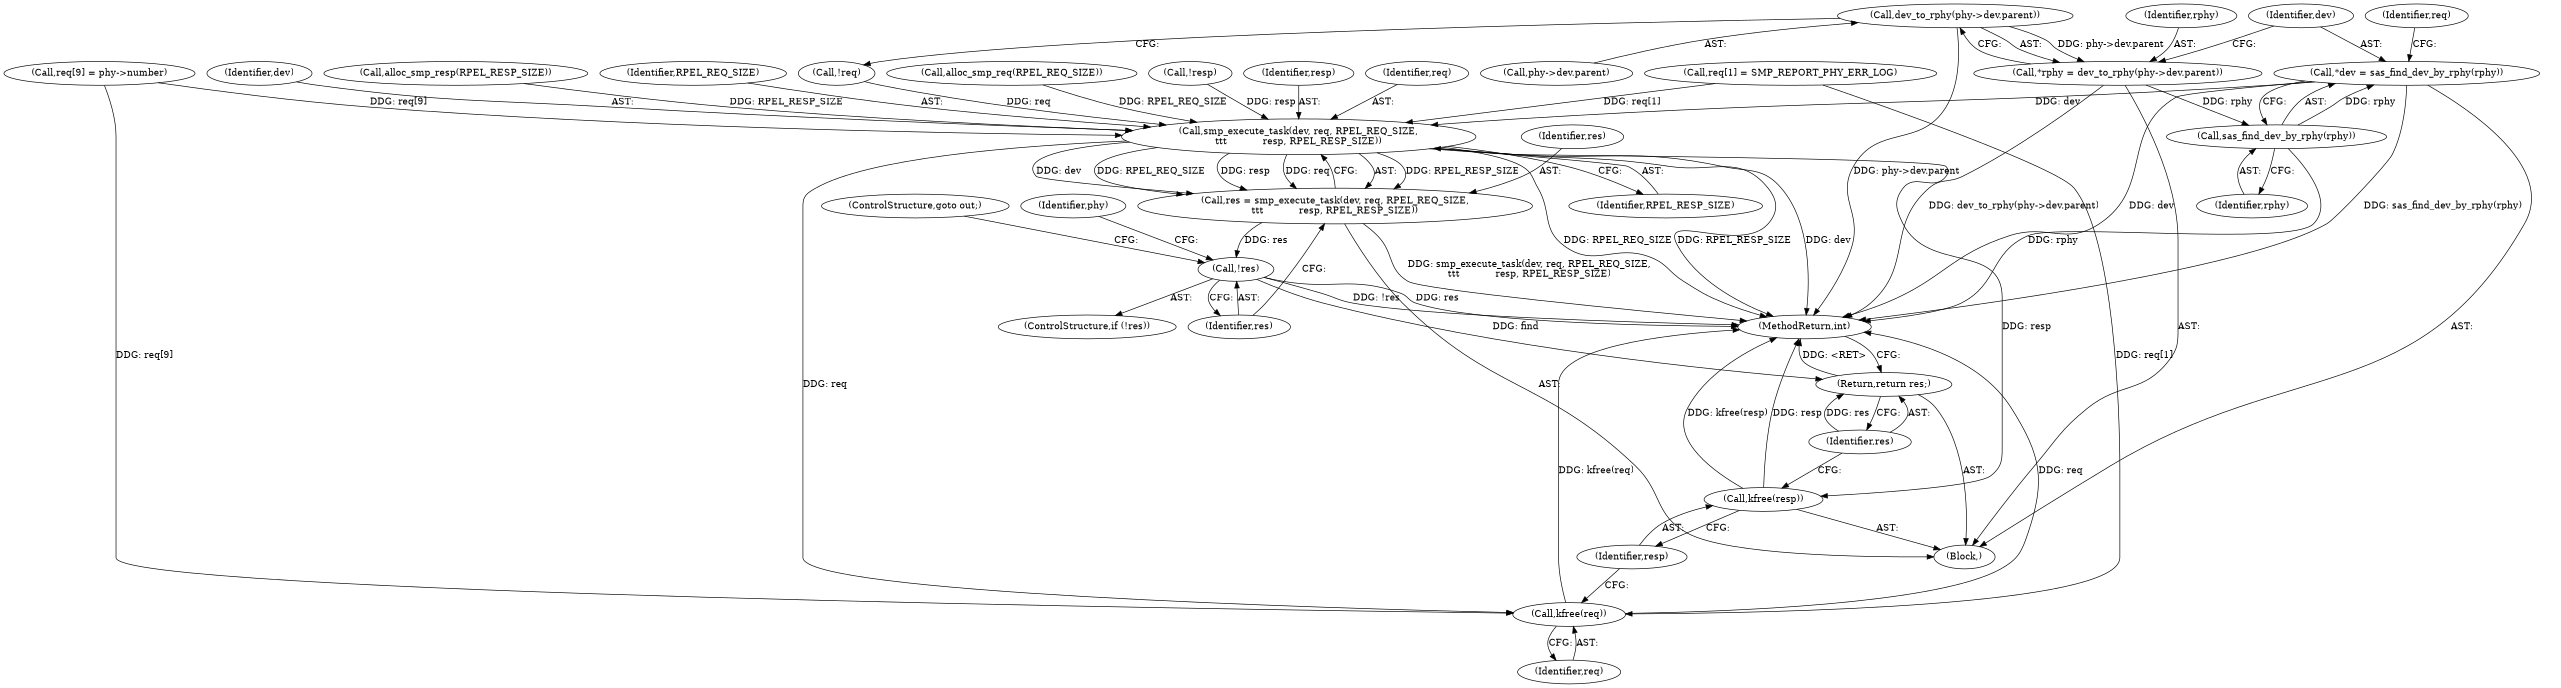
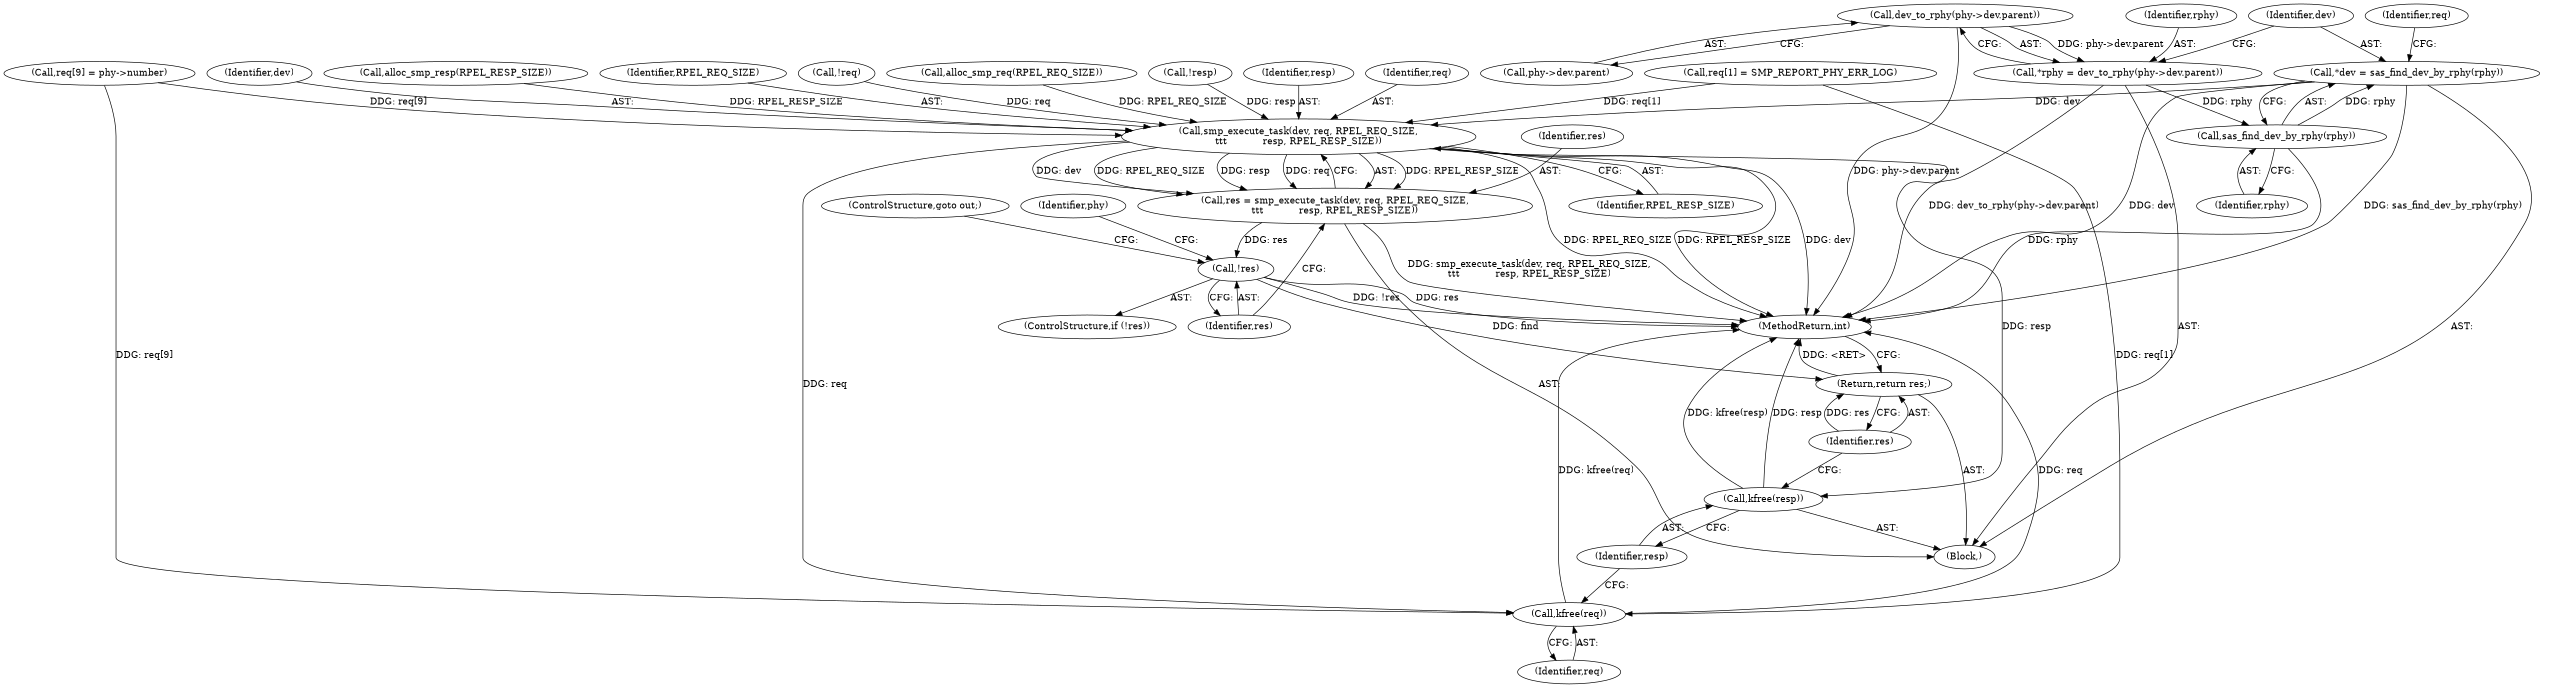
  digraph {
    n1 [label="(Call,*dev = sas_find_dev_by_rphy(rphy))"]
    n2 [label="(Call,sas_find_dev_by_rphy(rphy))"]
    n3 [label="(Call,smp_execute_task(dev, req, RPEL_REQ_SIZE,\n\t\t\t            resp, RPEL_RESP_SIZE))"]
    n4 [label="(MethodReturn,int)"]
    n5 [label="(Block,)"]
    n6 [label="(Identifier,rphy)"]
    n7 [label="(Call,res = smp_execute_task(dev, req, RPEL_REQ_SIZE,\n\t\t\t            resp, RPEL_RESP_SIZE))"]
    n8 [label="(Call,kfree(req))"]
    n9 [label="(Call,kfree(resp))"]
    n10 [label="(Identifier,RPEL_RESP_SIZE)"]
    n11 [label="(Return,return res;)"]
    n12 [label="(Call,*rphy = dev_to_rphy(phy->dev.parent))"]
    n13 [label="(Call,dev_to_rphy(phy->dev.parent))"]
    n14 [label="(Call,phy->dev.parent)"]
    n15 [label="(Call,!res)"]
    n16 [label="(Identifier,req)"]
    n17 [label="(Identifier,resp)"]
    n18 [label="(Identifier,res)"]
    n19 [label="(ControlStructure,if (!res))"]
    n20 [label="(Identifier,res)"]
    n21 [label="(Call,req[9] = phy->number)"]
    n22 [label="(Call,!resp)"]
    n23 [label="(Call,!req)"]
    n24 [label="(Call,req[1] = SMP_REPORT_PHY_ERR_LOG)"]
    n25 [label="(Identifier,resp)"]
    n26 [label="(Identifier,rphy)"]
    n27 [label="(ControlStructure,goto out;)"]
    n28 [label="(Identifier,req)"]
    n29 [label="(Identifier,dev)"]
    n30 [label="(Identifier,req)"]
    n31 [label="(Identifier,phy)"]
    n32 [label="(Call,alloc_smp_resp(RPEL_RESP_SIZE))"]
    n33 [label="(Identifier,res)"]
    n34 [label="(Identifier,dev)"]
    n35 [label="(Identifier,RPEL_REQ_SIZE)"]
    n36 [label="(Call,alloc_smp_req(RPEL_REQ_SIZE))"]
    n1 -> n2 [label="CFG: "]
    n1 -> n3 [label="DDG: dev"]
    n1 -> n4 [label="DDG: dev"]
    n1 -> n4 [label="DDG: sas_find_dev_by_rphy(rphy)"]
    n1 -> n5 [label="AST: "]
    n2 -> n1 [label="AST: "]
    n2 -> n1 [label="DDG: rphy"]
    n2 -> n4 [label="DDG: rphy"]
    n2 -> n6 [label="CFG: "]
    n3 -> n4 [label="DDG: RPEL_RESP_SIZE"]
    n3 -> n4 [label="DDG: RPEL_REQ_SIZE"]
    n3 -> n4 [label="DDG: dev"]
    n3 -> n7 [label="AST: "]
    n3 -> n7 [label="DDG: RPEL_RESP_SIZE"]
    n3 -> n7 [label="DDG: dev"]
    n3 -> n7 [label="DDG: RPEL_REQ_SIZE"]
    n3 -> n7 [label="DDG: resp"]
    n3 -> n7 [label="DDG: req"]
    n3 -> n8 [label="DDG: req"]
    n3 -> n9 [label="DDG: resp"]
    n3 -> n10 [label="CFG: "]
    n4 -> n11 [label="CFG: "]
    n6 -> n2 [label="AST: "]
    n7 -> n3 [label="CFG: "]
    n7 -> n4 [label="DDG: smp_execute_task(dev, req, RPEL_REQ_SIZE,\n\t\t\t            resp, RPEL_RESP_SIZE)"]
    n7 -> n5 [label="AST: "]
    n7 -> n15 [label="DDG: res"]
    n8 -> n4 [label="DDG: req"]
    n8 -> n4 [label="DDG: kfree(req)"]
    n8 -> n16 [label="CFG: "]
    n9 -> n4 [label="DDG: resp"]
    n9 -> n4 [label="DDG: kfree(resp)"]
    n9 -> n5 [label="AST: "]
    n9 -> n17 [label="CFG: "]
    n10 -> n3 [label="AST: "]
    n11 -> n4 [label="DDG: <RET>"]
    n11 -> n5 [label="AST: "]
    n11 -> n20 [label="CFG: "]
    n12 -> n2 [label="DDG: rphy"]
    n12 -> n4 [label="DDG: dev_to_rphy(phy->dev.parent)"]
    n12 -> n5 [label="AST: "]
    n12 -> n13 [label="CFG: "]
    n13 -> n4 [label="DDG: phy->dev.parent"]
    n13 -> n12 [label="AST: "]
    n13 -> n12 [label="DDG: phy->dev.parent"]
-   n13 -> n23 [label="CFG: "]
+   n13 -> n14 [label="CFG: "]
    n14 -> n13 [label="AST: "]
    n15 -> n4 [label="DDG: !res"]
    n15 -> n4 [label="DDG: res"]
    n15 -> n11 [label="DDG: find"]
    n15 -> n18 [label="CFG: "]
    n15 -> n19 [label="AST: "]
    n16 -> n8 [label="AST: "]
    n17 -> n8 [label="CFG: "]
    n17 -> n9 [label="AST: "]
    n18 -> n7 [label="CFG: "]
    n18 -> n15 [label="AST: "]
    n20 -> n9 [label="CFG: "]
    n20 -> n11 [label="AST: "]
    n20 -> n11 [label="DDG: res"]
    n21 -> n3 [label="DDG: req[9]"]
    n21 -> n8 [label="DDG: req[9]"]
    n22 -> n3 [label="DDG: resp"]
    n23 -> n3 [label="DDG: req"]
    n24 -> n3 [label="DDG: req[1]"]
    n24 -> n8 [label="DDG: req[1]"]
    n25 -> n3 [label="AST: "]
    n26 -> n12 [label="AST: "]
    n27 -> n15 [label="CFG: "]
    n28 -> n3 [label="AST: "]
    n29 -> n3 [label="AST: "]
    n30 -> n1 [label="CFG: "]
    n31 -> n15 [label="CFG: "]
    n32 -> n3 [label="DDG: RPEL_RESP_SIZE"]
    n33 -> n7 [label="AST: "]
    n34 -> n1 [label="AST: "]
    n34 -> n12 [label="CFG: "]
    n35 -> n3 [label="AST: "]
    n36 -> n3 [label="DDG: RPEL_REQ_SIZE"]
  }
